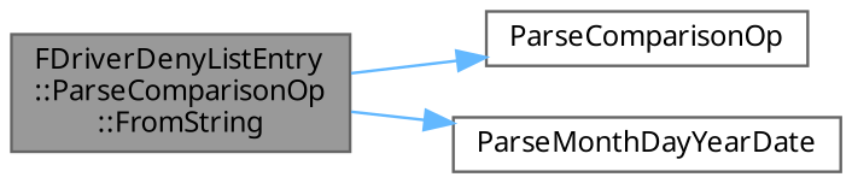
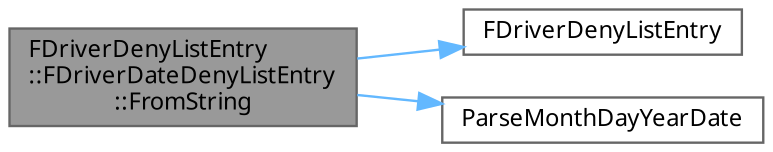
  digraph {
    fontname="Noto Sans"
    rankdir=LR
    node [color=grey40 fillcolor=white fontname="Noto Sans" fontsize=10 shape=box style=filled]
    edge [color=steelblue1 fontname="Noto Sans" fontsize=10 labelfontname=Helvetica labelfontsize=10 style=solid]
-   n1 [color=gray40 fillcolor=grey60 fontcolor=black height=0.2 label="FDriverDenyListEntry\l::ParseComparisonOp\l::FromString" width=0.4]
-   n2 [height=0.2 label=ParseComparisonOp width=0.4]
+   n1 [color=gray40 fillcolor=grey60 fontcolor=black height=0.2 label="FDriverDenyListEntry\l::FDriverDateDenyListEntry\l::FromString" width=0.4]
+   n2 [height=0.2 label=FDriverDenyListEntry width=0.4]
    n3 [height=0.2 label=ParseMonthDayYearDate width=0.4]
    n1 -> n2
    n1 -> n3
  }
